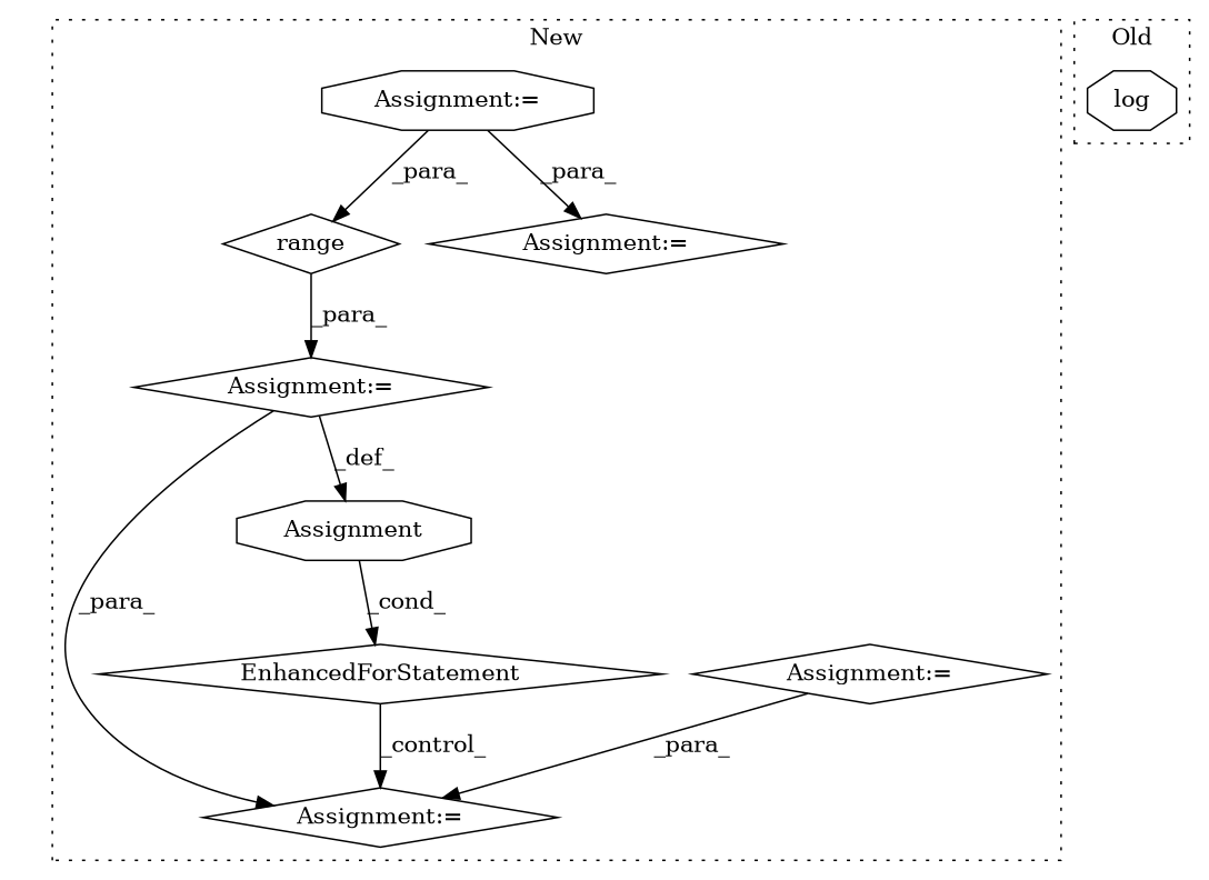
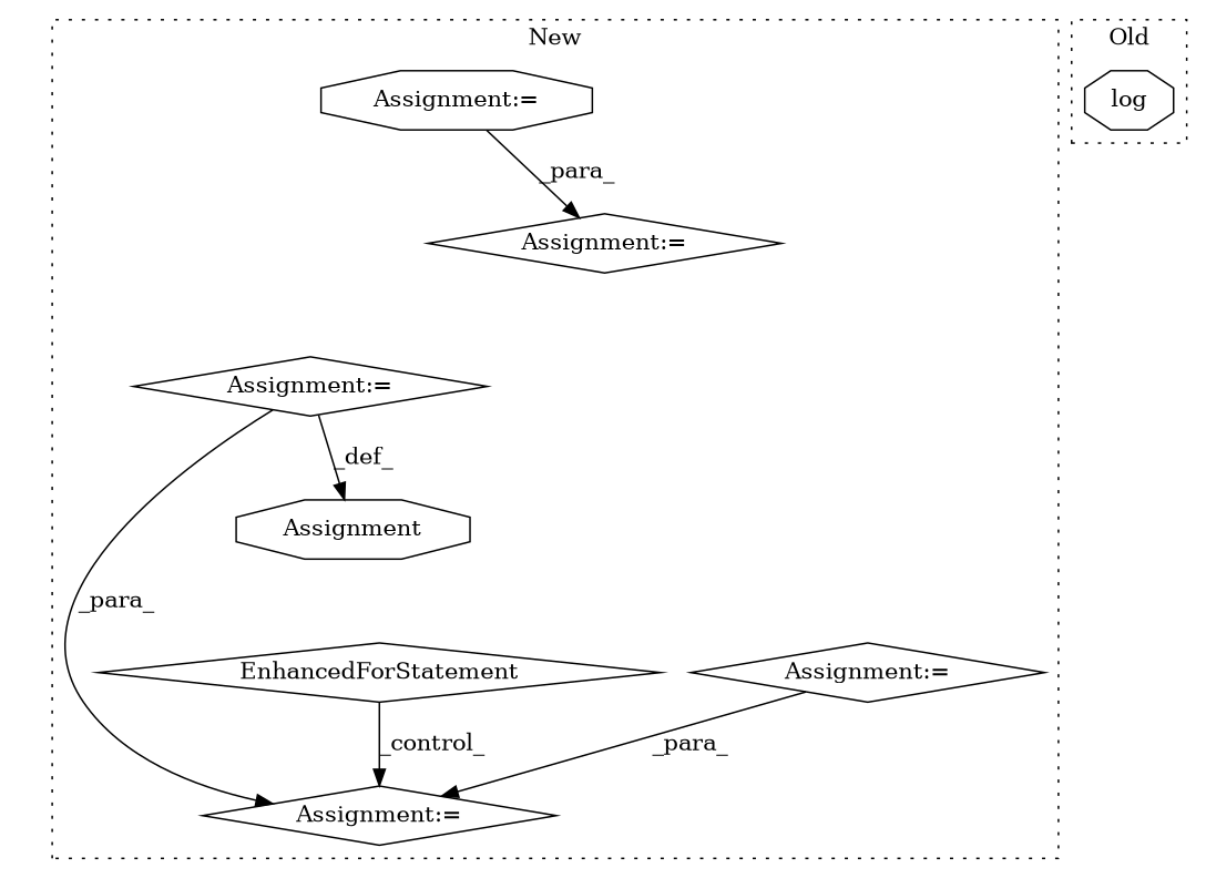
  digraph {
    node [a=7 l=1 s="7299,7397" shape=diamond]
-   n1 [a=32 l="6,1" label=range s="7372,7396"]
    n2 [l="65,2" label="Assignment:="]
    n3 [a=70 l="65,2" label=EnhancedForStatement]
    n4 [label="Assignment:=" s=7431]
    n5 [a=42 label=Assignment s=7368 shape=octagon]
    n6 [label="Assignment:=" s=7024]
    n7 [label="Assignment:=" s=6967 shape=octagon]
    n8 [label="Assignment:=" s=7526]
    n9 [a=32 l="4,1" label=log s="6931,7028" shape=octagon]
    subgraph cluster_1 {
      label=New
      style=dotted
-     n1
      n2
      n3
      n4
      n5
      n6
      n7
      n8
    }
    subgraph cluster_2 {
      label=Old
      style=dotted
      n9
    }
-   n1 -> n2 [label=_para_]
    n2 -> n4 [label=_para_]
    n2 -> n5 [label=_def_]
    n3 -> n4 [label=_control_]
-   n5 -> n3 [label=_cond_]
    n6 -> n4 [label=_para_]
-   n7 -> n1 [label=_para_]
    n7 -> n8 [label=_para_]
  }
